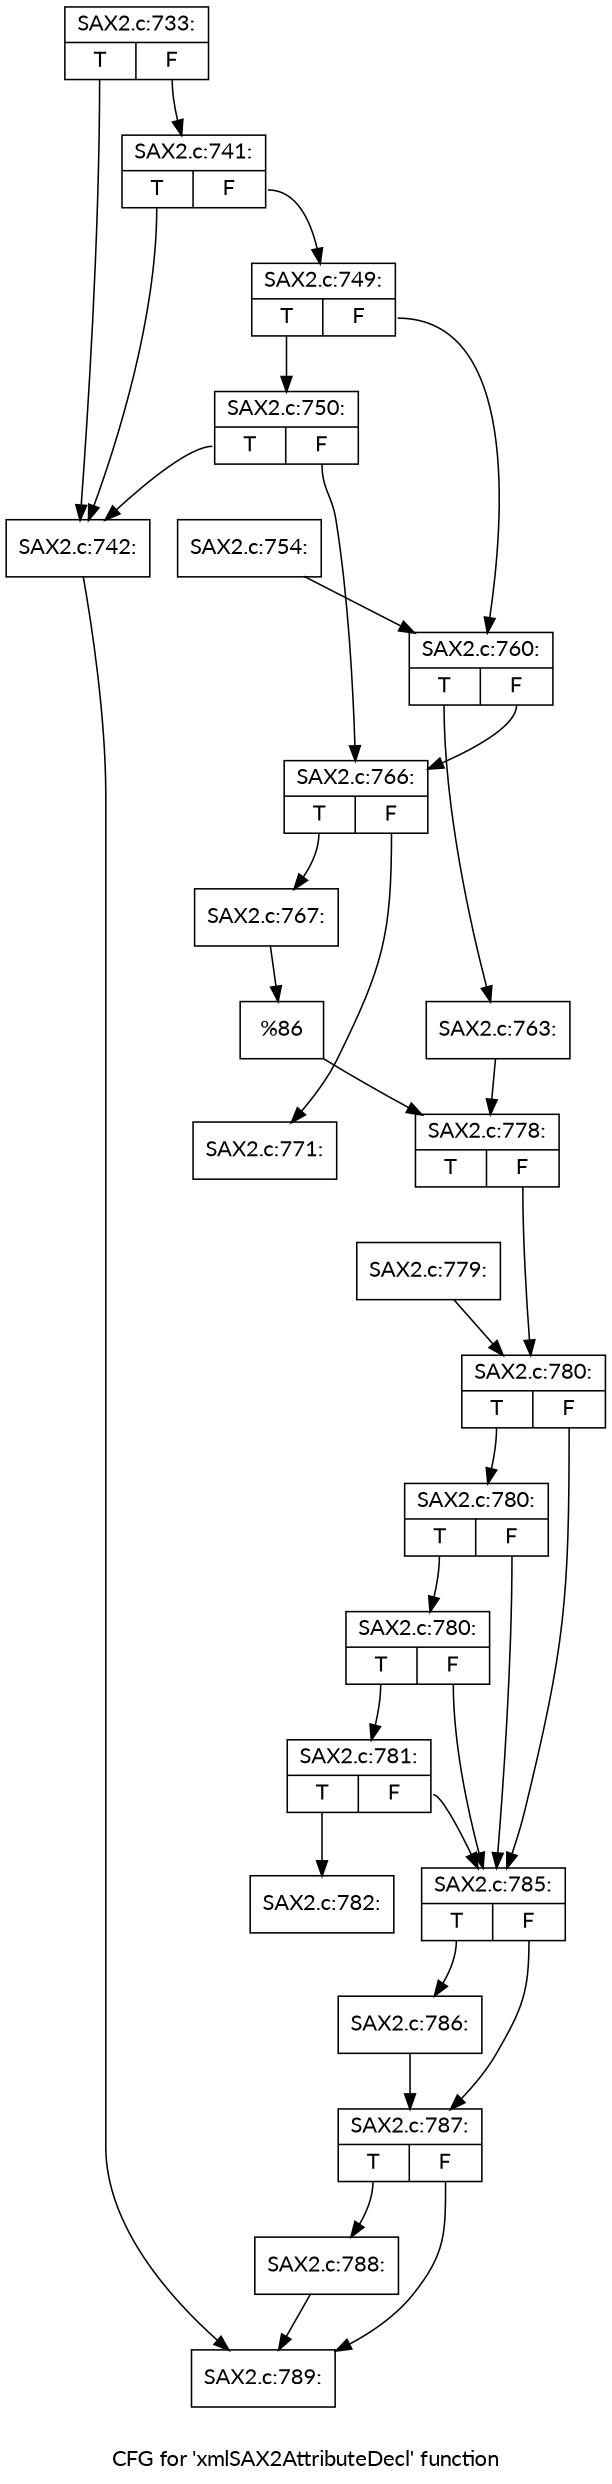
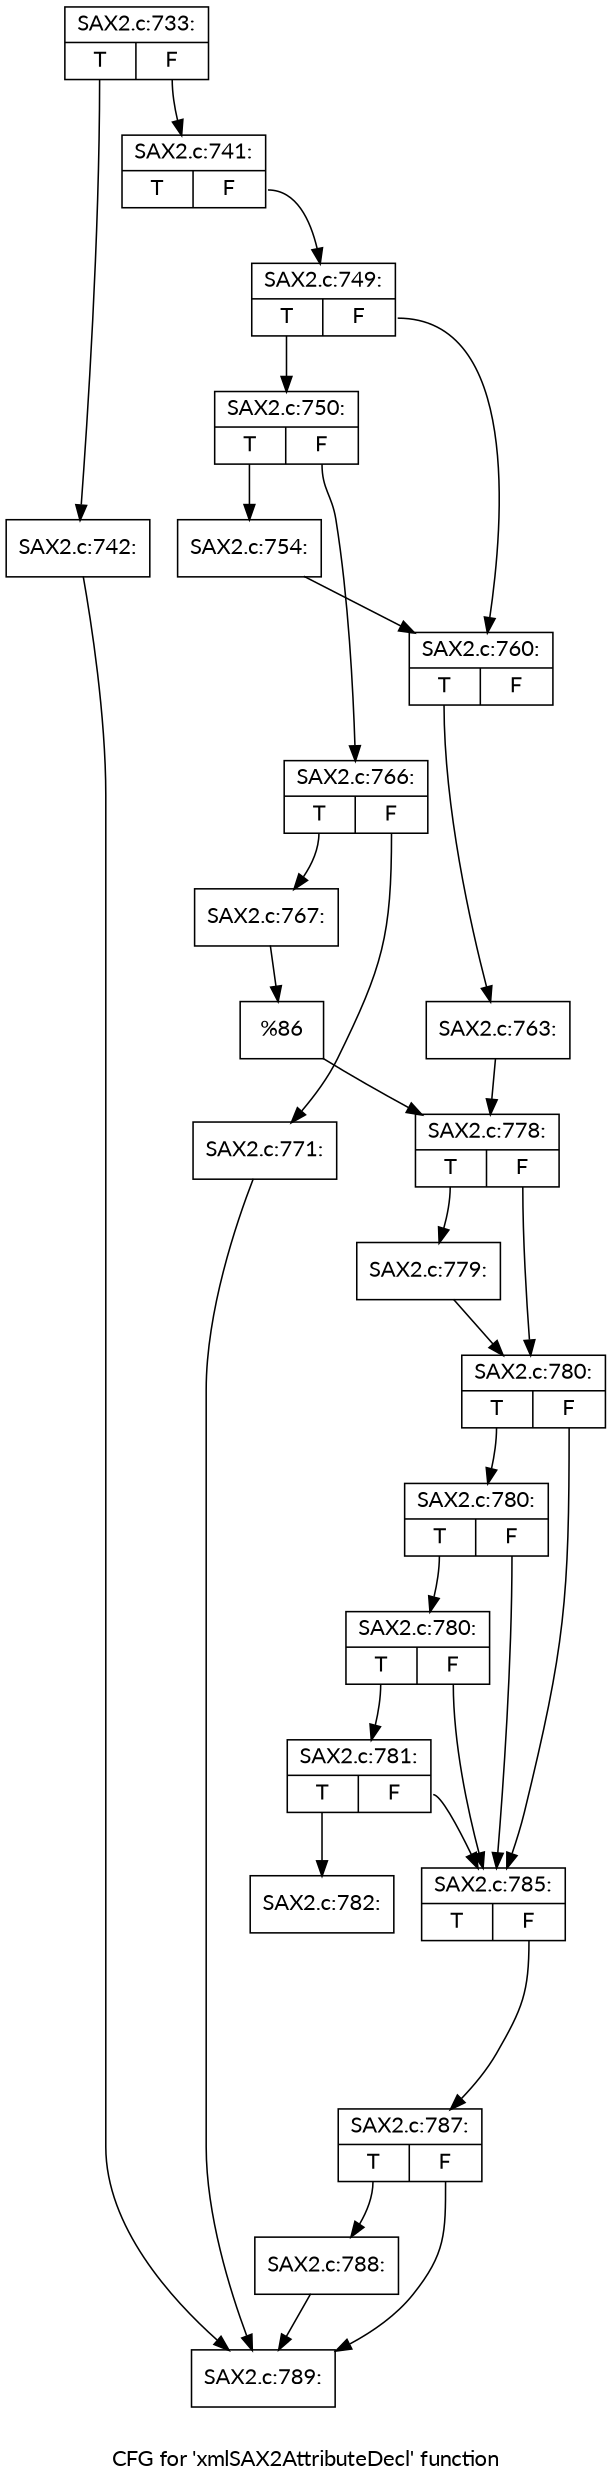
  digraph {
    fontname=Lato
    label="CFG for 'xmlSAX2AttributeDecl' function"
    node [fontname=Lato shape=record]
    edge [fontname=Lato tailport=s0]
    n1 [label="{SAX2.c:733:|{<s0>T|<s1>F}}"]
    n2 [label="{SAX2.c:742:}"]
    n3 [label="{SAX2.c:741:|{<s0>T|<s1>F}}"]
    n4 [label="{SAX2.c:789:}"]
    n5 [label="{SAX2.c:749:|{<s0>T|<s1>F}}"]
    n6 [label="{SAX2.c:750:|{<s0>T|<s1>F}}"]
    n7 [label="{SAX2.c:760:|{<s0>T|<s1>F}}"]
    n8 [label="{SAX2.c:754:}"]
    n9 [label="{SAX2.c:766:|{<s0>T|<s1>F}}"]
    n10 [label="{SAX2.c:763:}"]
    n11 [label="{SAX2.c:778:|{<s0>T|<s1>F}}"]
    n12 [label="{SAX2.c:767:}"]
    n13 [label="{SAX2.c:771:}"]
    n14 [label="{SAX2.c:779:}"]
    n15 [label="{SAX2.c:780:|{<s0>T|<s1>F}}"]
    n16 [label="{%86}"]
    n17 [label="{SAX2.c:780:|{<s0>T|<s1>F}}"]
    n18 [label="{SAX2.c:785:|{<s0>T|<s1>F}}"]
    n19 [label="{SAX2.c:780:|{<s0>T|<s1>F}}"]
-   n20 [label="{SAX2.c:786:}"]
    n21 [label="{SAX2.c:787:|{<s0>T|<s1>F}}"]
    n22 [label="{SAX2.c:781:|{<s0>T|<s1>F}}"]
    n23 [label="{SAX2.c:788:}"]
    n24 [label="{SAX2.c:782:}"]
    n1 -> n2
    n1 -> n3 [tailport=s1]
    n2 -> n4
-   n3 -> n2
    n3 -> n5 [tailport=s1]
    n5 -> n6
    n5 -> n7 [tailport=s1]
-   n6 -> n2
+   n6 -> n8
    n6 -> n9 [tailport=s1]
-   n7 -> n9 [tailport=s1]
    n7 -> n10
    n8 -> n7
    n9 -> n12
    n9 -> n13 [tailport=s1]
    n10 -> n11
+   n11 -> n14
    n11 -> n15 [tailport=s1]
    n12 -> n16
+   n13 -> n4
    n14 -> n15
    n15 -> n17
    n15 -> n18 [tailport=s1]
    n16 -> n11
    n17 -> n18 [tailport=s1]
    n17 -> n19
-   n18 -> n20
    n18 -> n21 [tailport=s1]
    n19 -> n18 [tailport=s1]
    n19 -> n22
-   n20 -> n21
    n21 -> n4 [tailport=s1]
    n21 -> n23
    n22 -> n18 [tailport=s1]
    n22 -> n24
    n23 -> n4
  }
